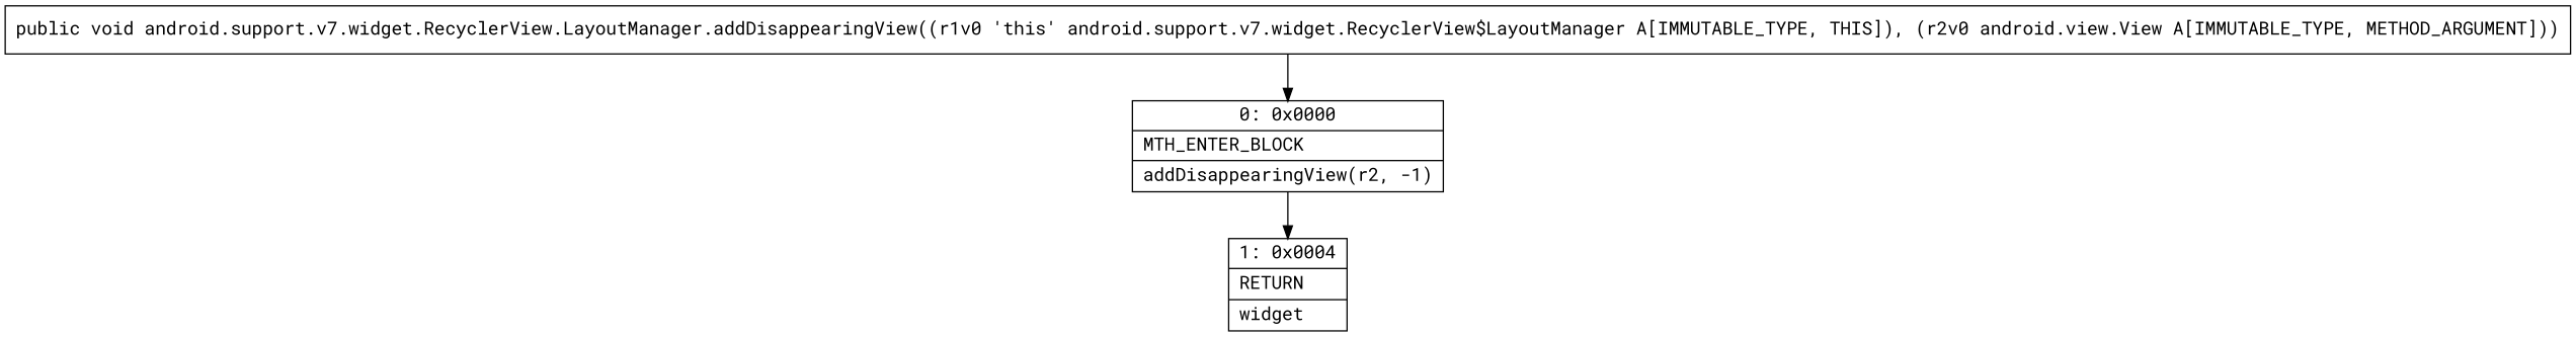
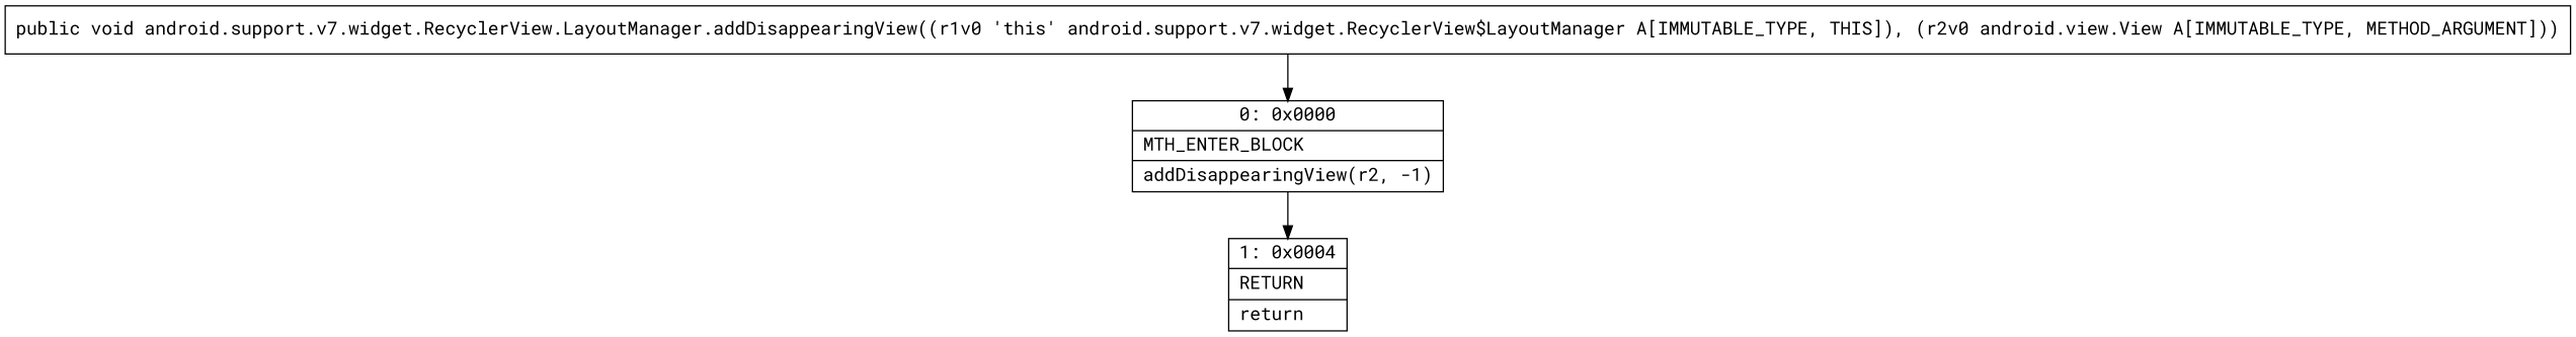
  digraph {
    fontname="Roboto Mono"
    node [shape=record fontname="Roboto Mono"]
    edge [fontname="Roboto Mono"]
    n1 [label="{0\:\ 0x0000|MTH_ENTER_BLOCK\l|addDisappearingView(r2, \-1)\l}"]
-   n2 [label="{1\:\ 0x0004|RETURN\l|widget\l}"]
+   n2 [label="{1\:\ 0x0004|RETURN\l|return\l}"]
    n3 [label="{public void android.support.v7.widget.RecyclerView.LayoutManager.addDisappearingView((r1v0 'this' android.support.v7.widget.RecyclerView$LayoutManager A[IMMUTABLE_TYPE, THIS]), (r2v0 android.view.View A[IMMUTABLE_TYPE, METHOD_ARGUMENT])) }"]
    n1 -> n2
    n3 -> n1
  }
